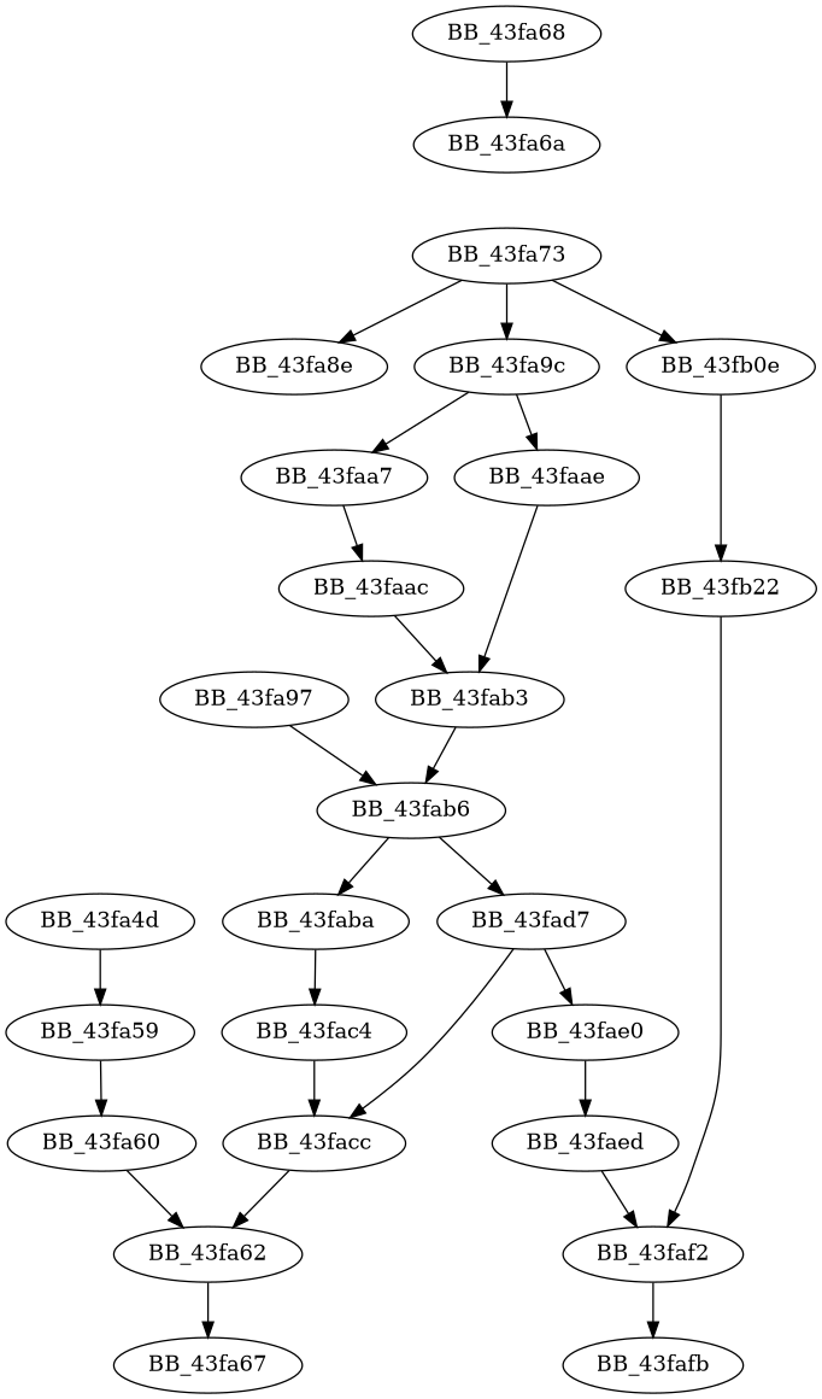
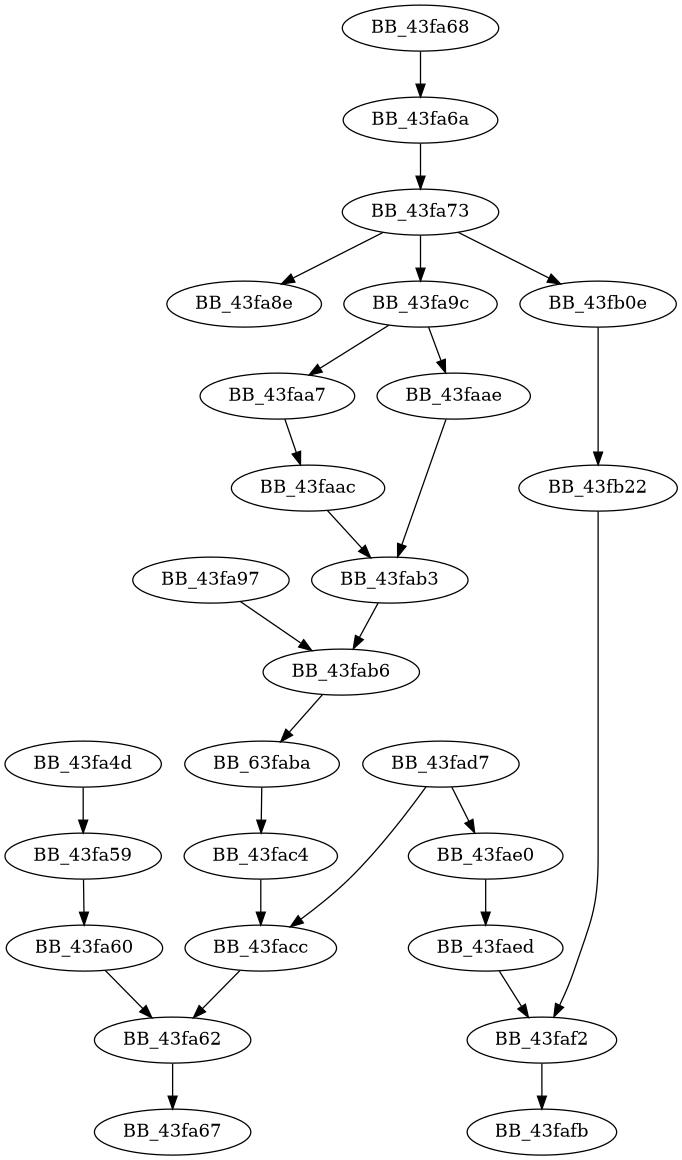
  digraph {
    BB_43fa4d
    BB_43fa59
    BB_43fa60
    BB_43fa62
    BB_43fa68
    BB_43fa6a
    BB_43fa67
    BB_43fa73
    BB_43fa8e
    BB_43fa9c
    BB_43fb0e
    BB_43faa7
    BB_43faae
    BB_43fb22
    BB_43fa97
    BB_43fab6
    BB_43faac
    BB_43fab3
    BB_43faf2
-   BB_43faba
+   BB_43faba [label=BB_63faba]
    BB_43fad7
    BB_43fac4
    BB_43facc
    BB_43fae0
    BB_43faed
    BB_43fafb
    BB_43fa4d -> BB_43fa59
    BB_43fa59 -> BB_43fa60
    BB_43fa60 -> BB_43fa62
    BB_43fa62 -> BB_43fa67
    BB_43fa68 -> BB_43fa6a
+   BB_43fa6a -> BB_43fa73
    BB_43fa73 -> BB_43fa8e
    BB_43fa73 -> BB_43fa9c
    BB_43fa73 -> BB_43fb0e
    BB_43fa9c -> BB_43faa7
    BB_43fa9c -> BB_43faae
    BB_43fb0e -> BB_43fb22
    BB_43faa7 -> BB_43faac
    BB_43faae -> BB_43fab3
    BB_43fb22 -> BB_43faf2
    BB_43fa97 -> BB_43fab6
    BB_43fab6 -> BB_43faba
-   BB_43fab6 -> BB_43fad7
    BB_43faac -> BB_43fab3
    BB_43fab3 -> BB_43fab6
    BB_43faf2 -> BB_43fafb
    BB_43faba -> BB_43fac4
    BB_43fad7 -> BB_43facc
    BB_43fad7 -> BB_43fae0
    BB_43fac4 -> BB_43facc
    BB_43facc -> BB_43fa62
    BB_43fae0 -> BB_43faed
    BB_43faed -> BB_43faf2
  }
